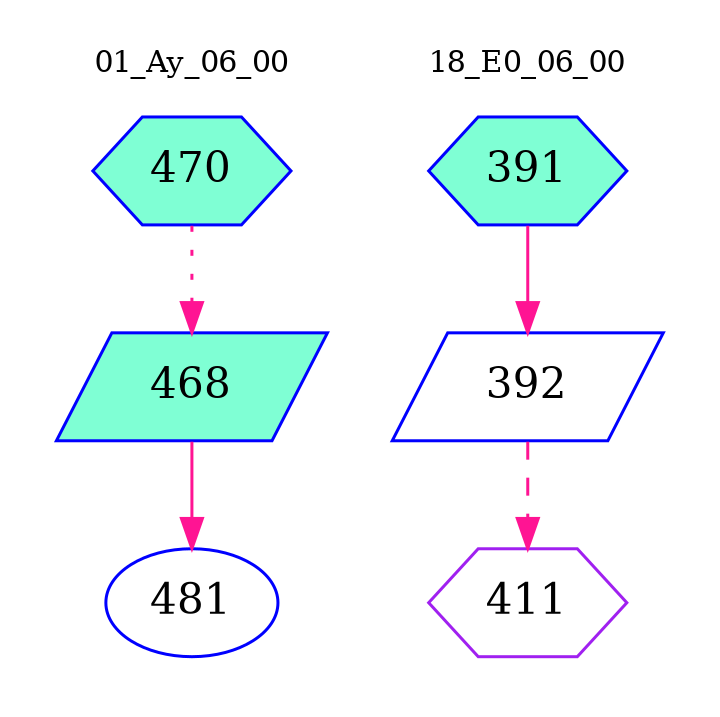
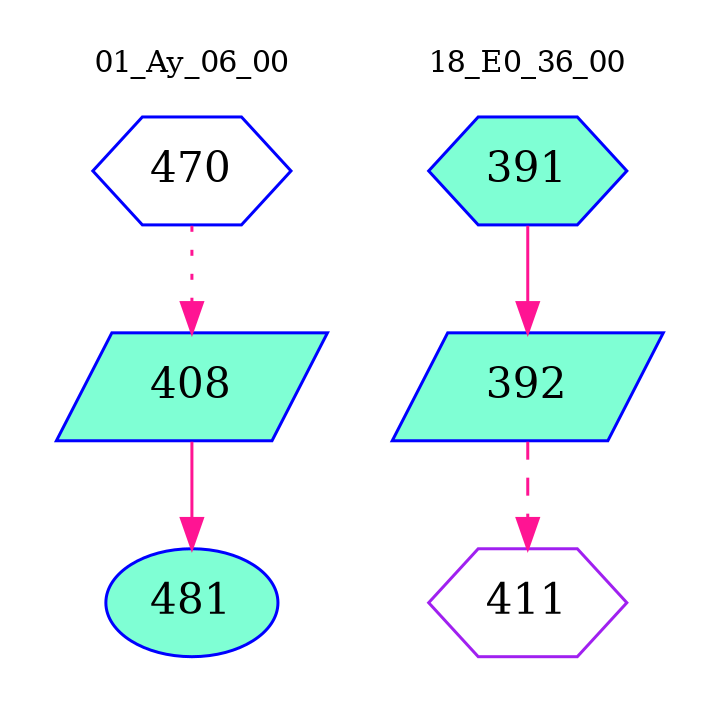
  digraph {
    node [color=blue fillcolor=aquamarine shape=hexagon style=filled]
    edge [color=deeppink style=solid]
-   n1 [label=470]
-   n2 [label=468 shape=parallelogram]
-   n3 [fillcolor=white label=481 shape=ellipse]
+   n1 [fillcolor=white label=470]
+   n2 [label=408 shape=parallelogram]
+   n3 [label=481 shape=ellipse]
    n4 [label=391]
-   n5 [fillcolor=white label=392 shape=parallelogram]
+   n5 [label=392 shape=parallelogram]
    n6 [color=purple fillcolor=white label=411]
    subgraph cluster_1 {
      color=white
      fontsize=10
      label="01_Ay_06_00"
      n1
      n2
      n3
    }
    subgraph cluster_2 {
      color=white
      fontsize=10
-     label="18_E0_06_00"
+     label="18_E0_36_00"
      n4
      n5
      n6
    }
    n1 -> n2 [style=dotted]
    n2 -> n3
    n4 -> n5
    n5 -> n6 [style=dashed]
  }
